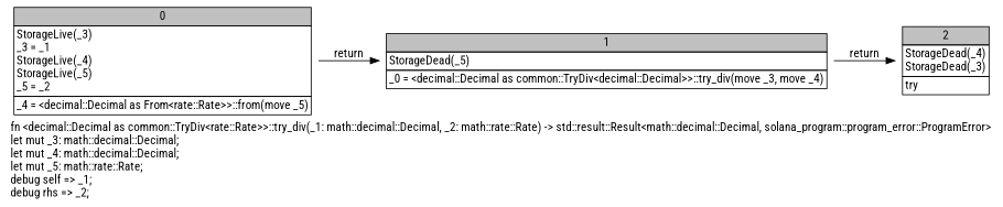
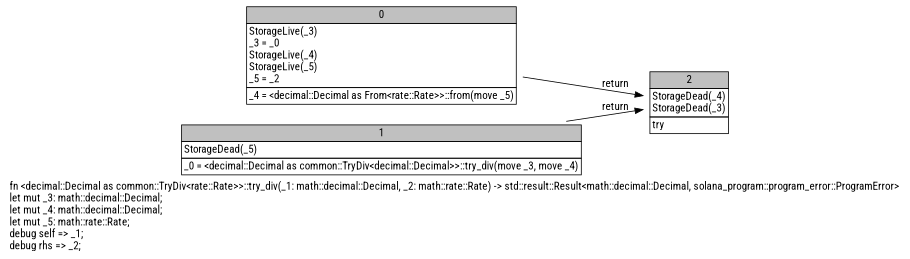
  digraph {
    fontname="Roboto Condensed"
    label=<fn &lt;decimal::Decimal as common::TryDiv&lt;rate::Rate&gt;&gt;::try_div(_1: math::decimal::Decimal, _2: math::rate::Rate) -&gt; std::result::Result&lt;math::decimal::Decimal, solana_program::program_error::ProgramError&gt;<br align="left"/>let mut _3: math::decimal::Decimal;<br align="left"/>let mut _4: math::decimal::Decimal;<br align="left"/>let mut _5: math::rate::Rate;<br align="left"/>debug self =&gt; _1;<br align="left"/>debug rhs =&gt; _2;<br align="left"/>>
    rankdir=LR
    node [fontname="Roboto Condensed" shape=none]
    edge [fontname="Roboto Condensed"]
-   n1 [label=<<table border="0" cellborder="1" cellspacing="0"><tr><td bgcolor="gray" align="center" colspan="1">0</td></tr><tr><td align="left" balign="left">StorageLive(_3)<br/>_3 = _1<br/>StorageLive(_4)<br/>StorageLive(_5)<br/>_5 = _2<br/></td></tr><tr><td align="left">_4 = &lt;decimal::Decimal as From&lt;rate::Rate&gt;&gt;::from(move _5)</td></tr></table>>]
+   n1 [label=<<table border="0" cellborder="1" cellspacing="0"><tr><td bgcolor="gray" align="center" colspan="1">0</td></tr><tr><td align="left" balign="left">StorageLive(_3)<br/>_3 = _0<br/>StorageLive(_4)<br/>StorageLive(_5)<br/>_5 = _2<br/></td></tr><tr><td align="left">_4 = &lt;decimal::Decimal as From&lt;rate::Rate&gt;&gt;::from(move _5)</td></tr></table>>]
    n2 [label=<<table border="0" cellborder="1" cellspacing="0"><tr><td bgcolor="gray" align="center" colspan="1">1</td></tr><tr><td align="left" balign="left">StorageDead(_5)<br/></td></tr><tr><td align="left">_0 = &lt;decimal::Decimal as common::TryDiv&lt;decimal::Decimal&gt;&gt;::try_div(move _3, move _4)</td></tr></table>>]
    n3 [label=<<table border="0" cellborder="1" cellspacing="0"><tr><td bgcolor="gray" align="center" colspan="1">2</td></tr><tr><td align="left" balign="left">StorageDead(_4)<br/>StorageDead(_3)<br/></td></tr><tr><td align="left">try</td></tr></table>>]
-   n1 -> n2 [label=return]
+   n1 -> n3 [label=return]
    n2 -> n3 [label=return]
  }
